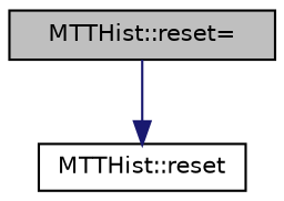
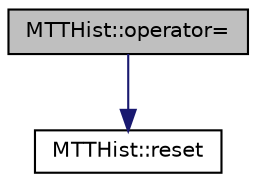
  digraph {
    rankdir=TB
    node [color=black fontname=Helvetica fontsize=10 shape=record style=filled]
-   n1 [fillcolor=grey75 fontcolor=black height=0.2 label="MTTHist::reset=" width=0.4]
+   n1 [fillcolor=grey75 fontcolor=black height=0.2 label="MTTHist::operator=" width=0.4]
    n2 [fillcolor=white height=0.2 label="MTTHist::reset" width=0.4]
    n1 -> n2 [color=midnightblue fontname=Helvetica fontsize=10 labelfontname=Helvetica labelfontsize=10 style=solid]
  }
